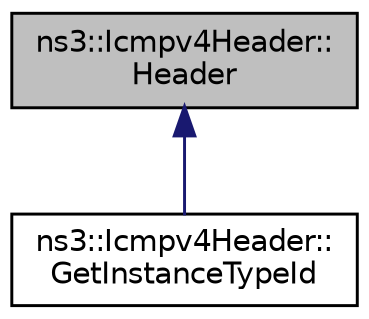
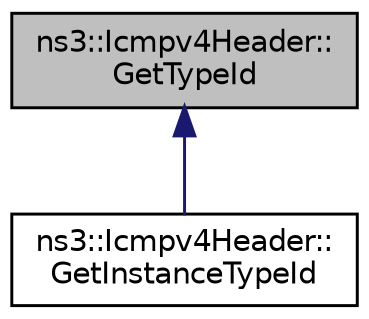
  digraph {
    rankdir=TB
    node [color=black fontname=Helvetica fontsize=10 shape=record style=filled]
-   n1 [fillcolor=grey75 fontcolor=black height=0.2 label="ns3::Icmpv4Header::\lHeader" width=0.4]
+   n1 [fillcolor=grey75 fontcolor=black height=0.2 label="ns3::Icmpv4Header::\lGetTypeId" width=0.4]
    n2 [fillcolor=white height=0.2 label="ns3::Icmpv4Header::\lGetInstanceTypeId" width=0.4]
    n1 -> n2 [color=midnightblue dir=back fontname=Helvetica fontsize=10 labelfontname=Helvetica labelfontsize=10 style=solid]
  }
